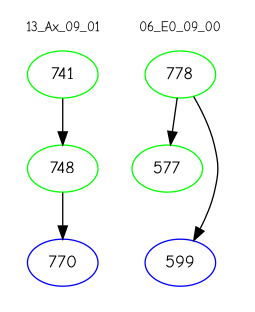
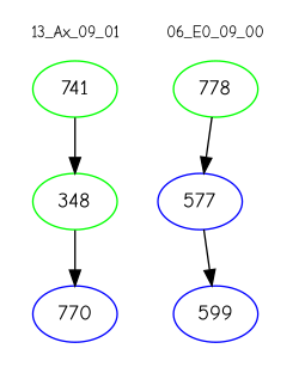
  digraph {
    fontname="Comic Neue"
    node [color=green fontname="Comic Neue"]
    edge [color=black fontname="Comic Neue"]
    n1 [label=741]
-   n2 [label=748]
+   n2 [label=348]
    n3 [color=blue label=770]
    n4 [label=778]
-   n5 [label=577]
+   n5 [color=blue label=577]
    n6 [color=blue label=599]
    subgraph cluster_1 {
      color=white
      fontsize=10
      label="13_Ax_09_01"
      n1
      n2
      n3
    }
    subgraph cluster_2 {
      color=white
      fontsize=10
      label="06_E0_09_00"
      n4
      n5
      n6
    }
    n1 -> n2
    n2 -> n3
    n4 -> n5
-   n4 -> n6
+   n5 -> n6
  }
